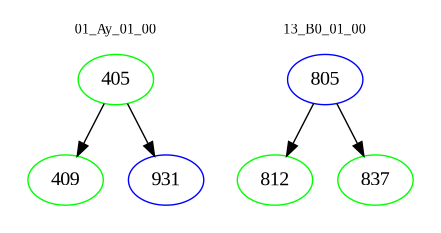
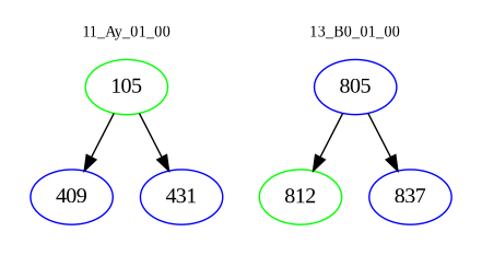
  digraph {
    fontname="Liberation Serif"
    node [color=blue fontname="Liberation Serif"]
    edge [color=black fontname="Liberation Serif"]
-   n1 [color=green label=405]
-   n2 [color=green label=409]
-   n3 [label=931]
+   n1 [color=green label=105]
+   n2 [label=409]
+   n3 [label=431]
    n4 [label=805]
    n5 [color=green label=812]
-   n6 [color=green label=837]
+   n6 [label=837]
    subgraph cluster_1 {
      color=white
      fontsize=10
-     label="01_Ay_01_00"
+     label="11_Ay_01_00"
      n1
      n2
      n3
    }
    subgraph cluster_2 {
      color=white
      fontsize=10
      label="13_B0_01_00"
      n4
      n5
      n6
    }
    n1 -> n2
    n1 -> n3
    n4 -> n5
    n4 -> n6
  }
